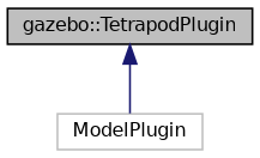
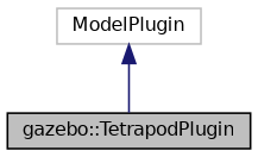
  digraph {
    node [fontname=Helvetica fontsize=10 shape=record style=filled]
    n1 [color=black fillcolor=grey75 fontcolor=black height=0.2 label="gazebo::TetrapodPlugin" width=0.4]
    n2 [color=grey75 fillcolor=white height=0.2 label=ModelPlugin width=0.4]
-   n1 -> n2 [color=midnightblue dir=back fontname=Helvetica fontsize=10 labelfontname=Helvetica labelfontsize=10 style=solid]
+   n2 -> n1 [color=midnightblue dir=back fontname=Helvetica fontsize=10 labelfontname=Helvetica labelfontsize=10 style=solid]
  }
